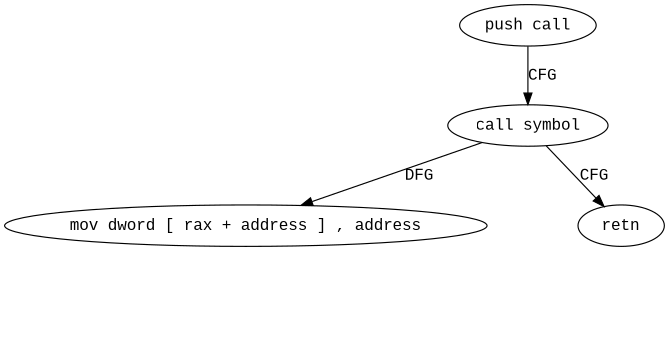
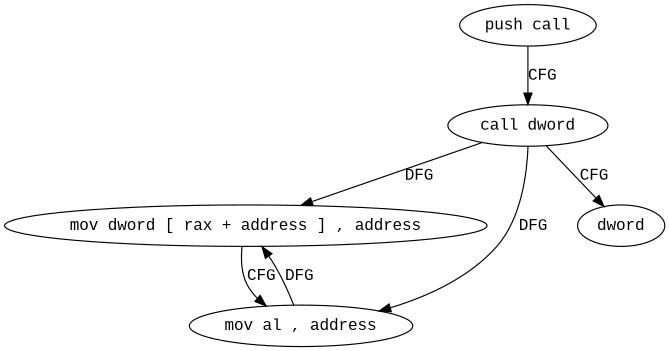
  digraph {
    fontname="Liberation Mono"
    node [fontname="Liberation Mono"]
    edge [fontname="Liberation Mono"]
    n1 [label="push call"]
-   n2 [label="call symbol"]
+   n2 [label="call dword"]
    n3 [label="mov dword [ rax + address ] , address"]
-   n5 [label=retn]
+   n4 [label="mov al , address"]
+   n5 [label=dword]
    n1 -> n2 [label=CFG]
    n2 -> n3 [label=DFG]
+   n2 -> n4 [label=DFG]
    n2 -> n5 [label=CFG]
+   n3 -> n4 [label=CFG]
+   n4 -> n3 [label=DFG]
  }
